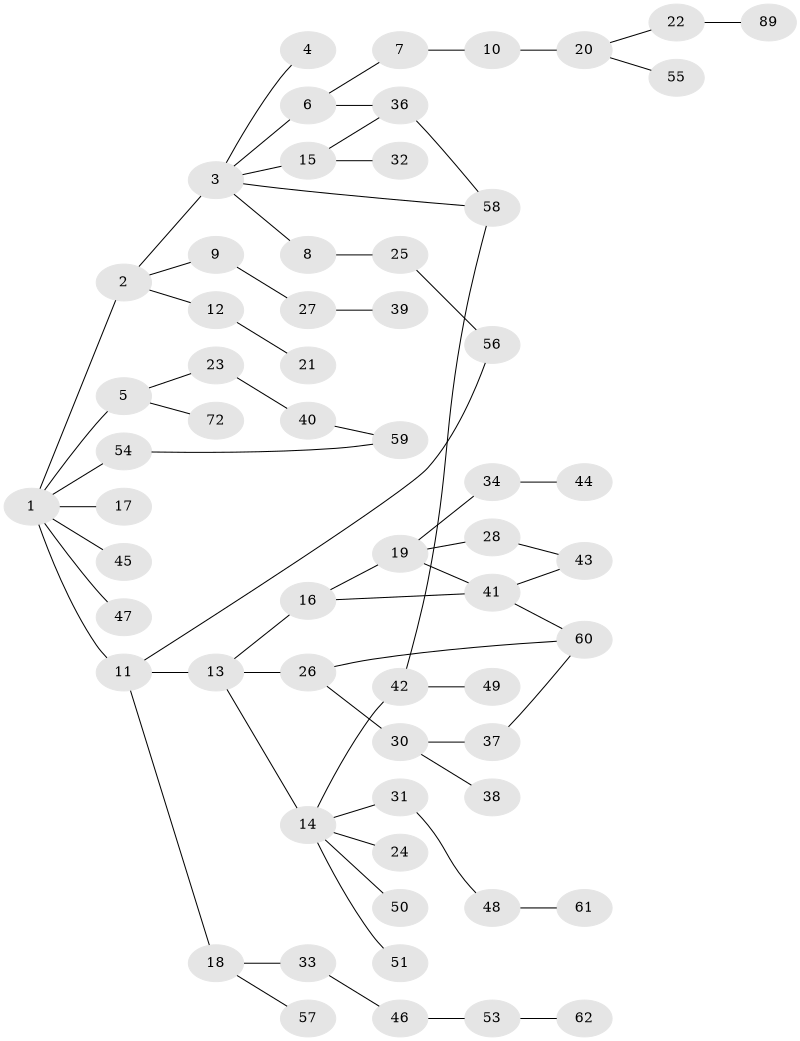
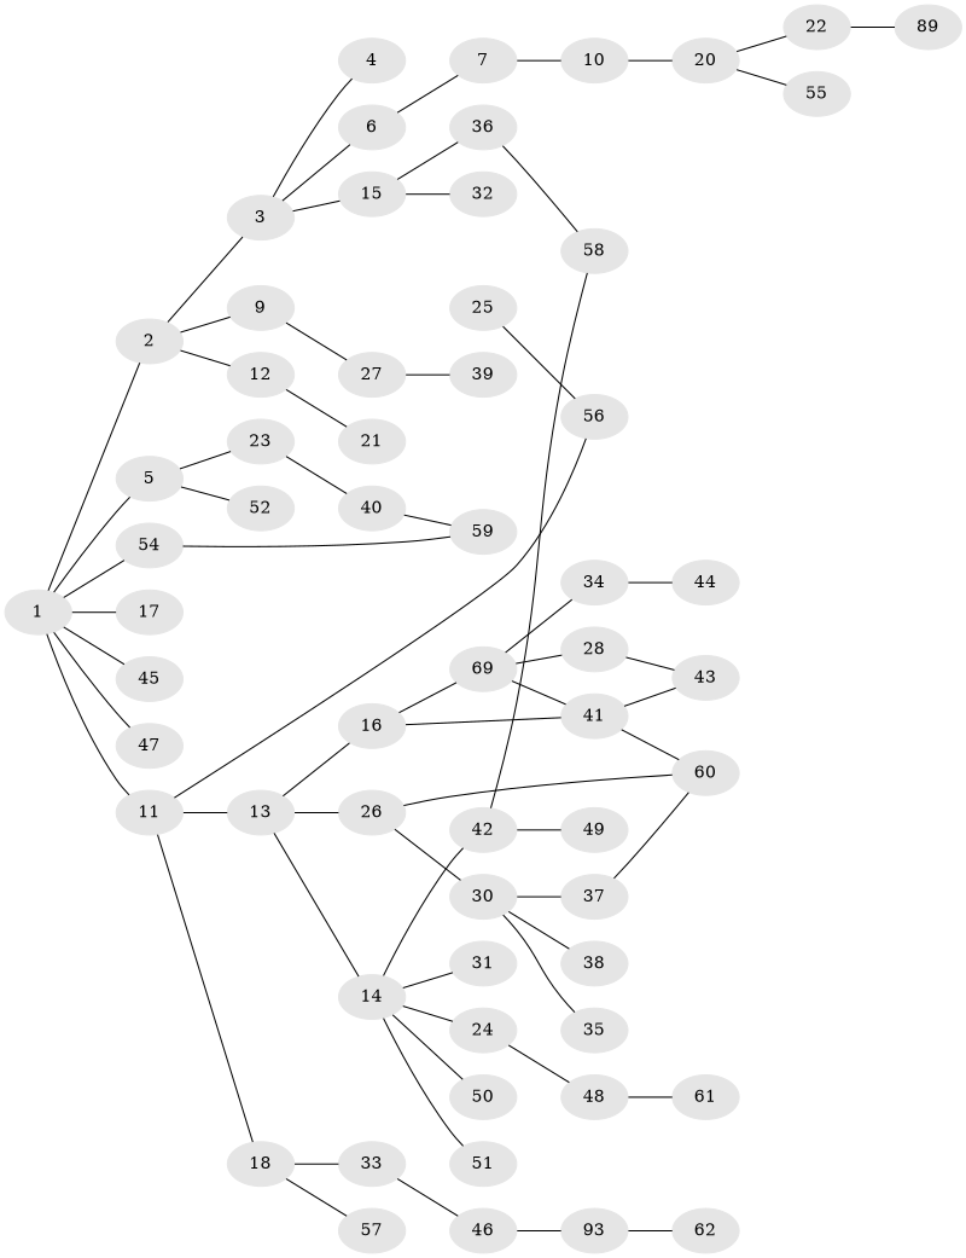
  graph {
    fontname="DejaVu Serif"
    rankdir=LR
    node [color=gray90 fontname="DejaVu Serif" style=filled]
    edge [fontname="DejaVu Serif"]
    1
    2
    5
    11
    17
    45
    47
    54
    3
    9
    12
    23
-   52 [label=72]
+   52
    13
    18
    56
    59
    4
    6
-   8
    15
    58
    27
    21
    7
    36
    25
    32
    40
    10
    20
    39
    22
    55
    14
    16
    26
    33
    57
    24
    31
    42
    50
    51
-   19
+   19 [label=69]
    41
    30
    60
    48
    49
    28
    34
    43
    46
    44
    n56 [label=89]
    61
+   35
    37
    38
-   53
+   53 [label=93]
    62
    1 -- 2
    1 -- 5
    1 -- 11
    1 -- 17
    1 -- 45
    1 -- 47
    1 -- 54
    2 -- 3
    2 -- 9
    2 -- 12
    5 -- 23
    5 -- 52
    11 -- 13
    11 -- 18
    11 -- 56
    54 -- 59
    3 -- 4
    3 -- 6
-   3 -- 8
    3 -- 15
-   3 -- 58
    9 -- 27
    12 -- 21
    23 -- 40
    13 -- 14
    13 -- 16
    13 -- 26
    18 -- 33
    18 -- 57
    6 -- 7
-   6 -- 36
-   8 -- 25
    15 -- 36
    15 -- 32
    27 -- 39
    7 -- 10
    36 -- 58
    25 -- 56
    40 -- 59
    10 -- 20
    20 -- 22
    20 -- 55
    22 -- n56
    14 -- 24
    14 -- 31
    14 -- 42
    14 -- 50
    14 -- 51
    16 -- 19
    16 -- 41
    26 -- 30
    26 -- 60
    33 -- 46
-   31 -- 48
+   24 -- 48
    42 -- 58
    42 -- 49
    19 -- 41
    19 -- 28
    19 -- 34
    41 -- 60
    41 -- 43
+   30 -- 35
    30 -- 37
    30 -- 38
    48 -- 61
    28 -- 43
    34 -- 44
    46 -- 53
    37 -- 60
    53 -- 62
  }
